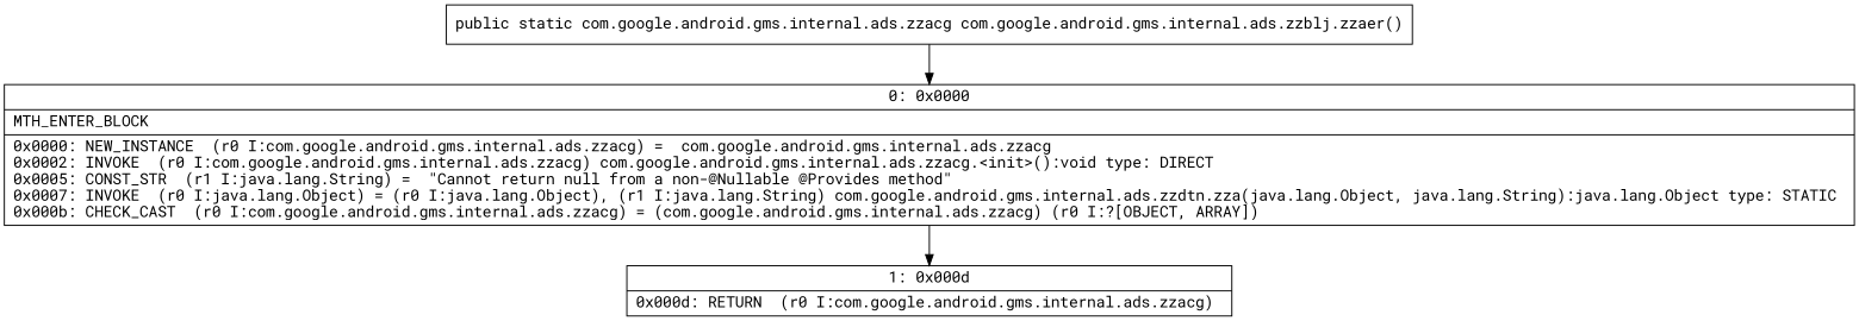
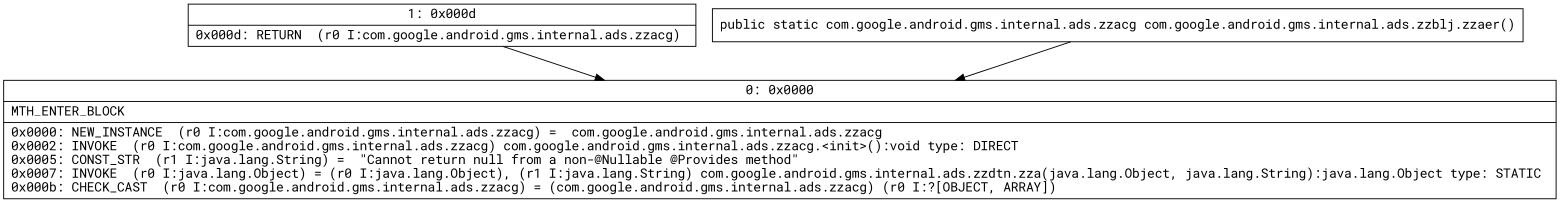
  digraph {
    fontname="Roboto Mono"
    node [shape=record fontname="Roboto Mono"]
    edge [fontname="Roboto Mono"]
    n1 [label="{0\:\ 0x0000|MTH_ENTER_BLOCK\l|0x0000: NEW_INSTANCE  (r0 I:com.google.android.gms.internal.ads.zzacg) =  com.google.android.gms.internal.ads.zzacg \l0x0002: INVOKE  (r0 I:com.google.android.gms.internal.ads.zzacg) com.google.android.gms.internal.ads.zzacg.\<init\>():void type: DIRECT \l0x0005: CONST_STR  (r1 I:java.lang.String) =  \"Cannot return null from a non\-@Nullable @Provides method\" \l0x0007: INVOKE  (r0 I:java.lang.Object) = (r0 I:java.lang.Object), (r1 I:java.lang.String) com.google.android.gms.internal.ads.zzdtn.zza(java.lang.Object, java.lang.String):java.lang.Object type: STATIC \l0x000b: CHECK_CAST  (r0 I:com.google.android.gms.internal.ads.zzacg) = (com.google.android.gms.internal.ads.zzacg) (r0 I:?[OBJECT, ARRAY]) \l}"]
    n2 [label="{1\:\ 0x000d|0x000d: RETURN  (r0 I:com.google.android.gms.internal.ads.zzacg) \l}"]
    n3 [label="{public static com.google.android.gms.internal.ads.zzacg com.google.android.gms.internal.ads.zzblj.zzaer() }"]
-   n1 -> n2
+   n2 -> n1
    n3 -> n1
  }
